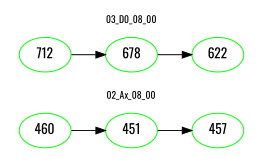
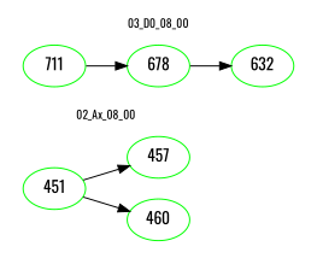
  digraph {
    fontname=Oswald
    rankdir=LR
    node [color=green fontname=Oswald]
    edge [color=black fontname=Oswald]
    n1 [label=451]
    n2 [label=460]
    n3 [label=457]
    n4 [label=678]
-   n5 [label=622]
-   n6 [label=712]
+   n5 [label=632]
+   n6 [label=711]
    subgraph cluster_1 {
      color=white
      fontsize=10
      label="02_Ax_08_00"
      n1
      n2
      n3
    }
    subgraph cluster_2 {
      color=white
      fontsize=10
      label="03_D0_08_00"
      n4
      n5
      n6
    }
-   n2 -> n1
+   n1 -> n2
    n1 -> n3
    n4 -> n5
    n6 -> n4
  }
